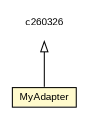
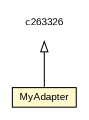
  digraph {
    nodesep=0.25
    ranksep=0.5
    node [fontname=arial shape=plaintext]
    n1 [fontcolor=black fontsize=10.0 label=<<table title="org.osmdroid.samplefragments.data.SampleMapSnapshot.MyAdapter" border="0" cellborder="1" cellspacing="0" cellpadding="2" port="p" bgcolor="lemonChiffon" href="./SampleMapSnapshot.MyAdapter.html"> 		<tr><td><table border="0" cellspacing="0" cellpadding="1"> <tr><td align="center" balign="center"> MyAdapter </td></tr> 		</table></td></tr> 		</table>>]
-   c263326 [fontsize=10 label=c260326]
+   c263326 [fontsize=10]
    c263326 -> n1 [arrowtail=empty dir=back fontname=arial fontsize=10 headport=p labelfontname=arial labelfontsize=10 tailport=p]
  }
